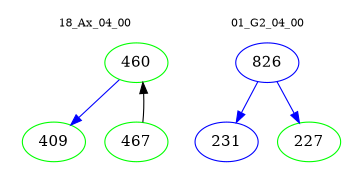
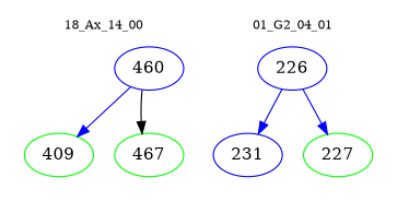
  digraph {
    node [color=blue]
    edge [color=blue]
-   n1 [color=green label=460]
+   n1 [label=460]
    n2 [color=green label=409]
    n3 [color=green label=467]
-   n4 [label=826]
+   n4 [label=226]
    n5 [label=231]
    n6 [color=green label=227]
    subgraph cluster_1 {
      color=white
      fontsize=10
-     label="18_Ax_04_00"
+     label="18_Ax_14_00"
      n1
      n2
      n3
    }
    subgraph cluster_2 {
      color=white
      fontsize=10
-     label="01_G2_04_00"
+     label="01_G2_04_01"
      n4
      n5
      n6
    }
    n1 -> n2
-   n3 -> n1 [color=black]
+   n1 -> n3 [color=black]
    n4 -> n5
    n4 -> n6
  }
